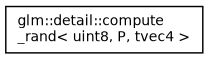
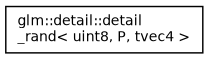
  digraph {
    rankdir=LR
-   n1 [color=black fillcolor=white fontname=Helvetica fontsize=10 height=0.2 label="glm::detail::compute\l_rand\< uint8, P, tvec4 \>" shape=record style=filled width=0.4]
+   n1 [color=black fillcolor=white fontname=Helvetica fontsize=10 height=0.2 label="glm::detail::detail\l_rand\< uint8, P, tvec4 \>" shape=record style=filled width=0.4]
  }
